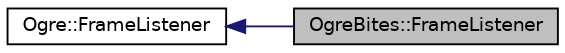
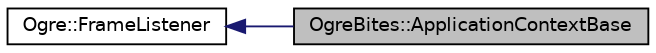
  digraph {
    rankdir=LR
    node [color=black fontname=Helvetica fontsize=10 shape=record]
-   n1 [fillcolor=grey75 fontcolor=black height=0.2 label="OgreBites::FrameListener" style=filled width=0.4]
+   n1 [fillcolor=grey75 fontcolor=black height=0.2 label="OgreBites::ApplicationContextBase" style=filled width=0.4]
    n2 [height=0.2 label="Ogre::FrameListener" width=0.4]
    n2 -> n1 [color=midnightblue dir=back fontname=Helvetica fontsize=10 labelfontname=Helvetica labelfontsize=10 style=solid]
  }
